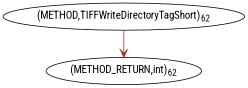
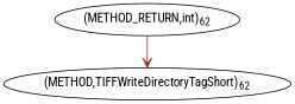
  digraph {
    fontname="Roboto Condensed"
    node [fontname="Roboto Condensed"]
    n1 [label=<(METHOD,TIFFWriteDirectoryTagShort)<SUB>62</SUB>>]
    n2 [label=<(METHOD_RETURN,int)<SUB>62</SUB>>]
-   n1 -> n2 [color=brown arrowhead=vee fontname="Roboto Condensed"]
+   n2 -> n1 [color=brown arrowhead=vee fontname="Roboto Condensed"]
  }
